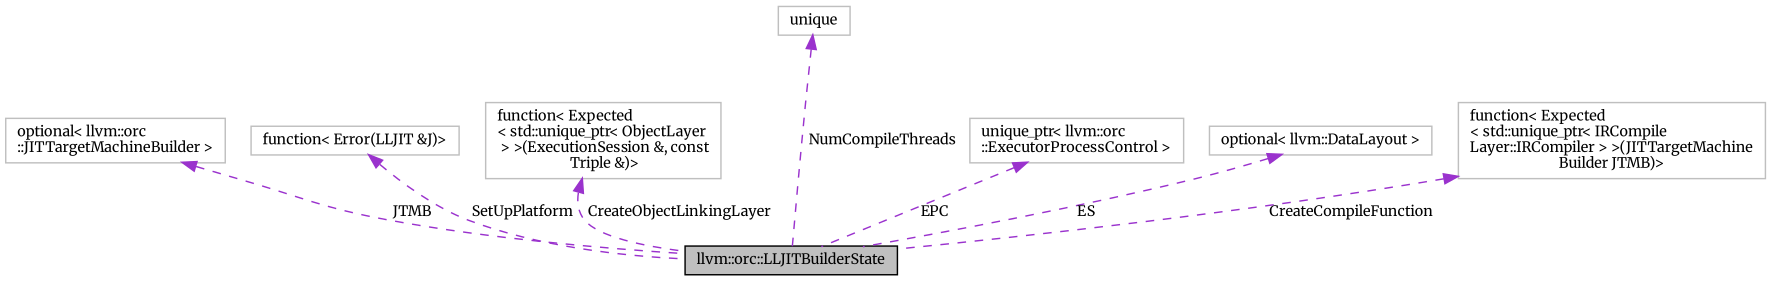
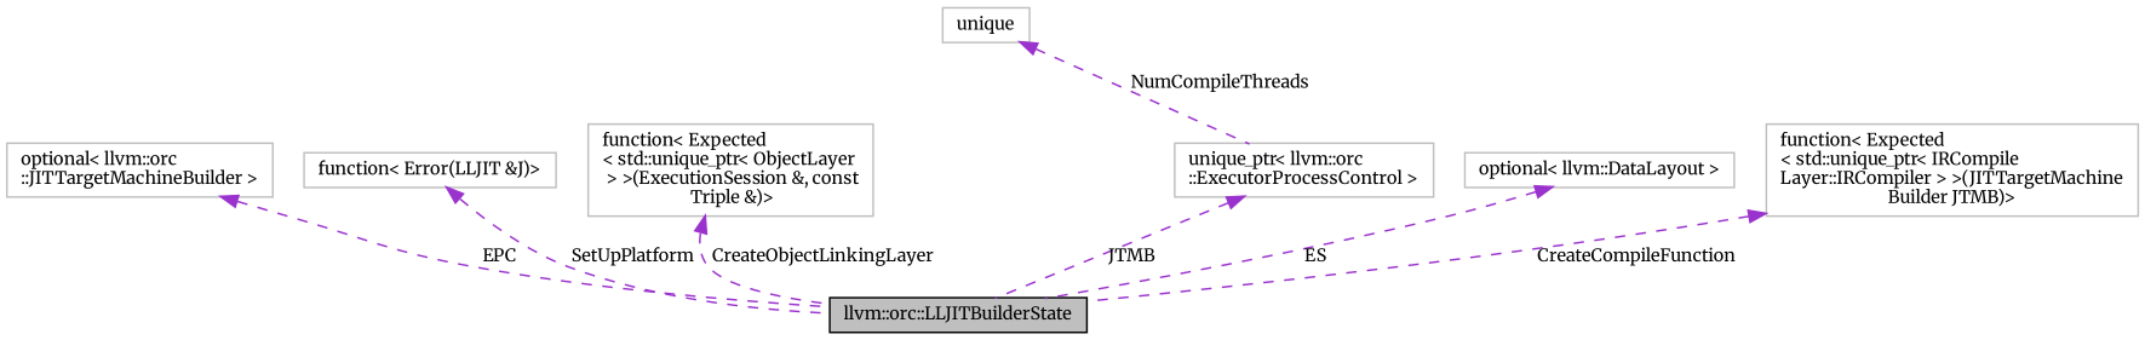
  digraph {
    fontname=Merriweather
    rankdir=TB
    node [color=grey75 fontname=Merriweather fontsize=10 shape=record]
    edge [color=darkorchid3 dir=back fontname=Merriweather fontsize=10 labelfontname=Helvetica labelfontsize=10 style=dashed]
    n1 [color=black fillcolor=grey75 fontcolor=black height=0.2 label="llvm::orc::LLJITBuilderState" style=filled width=0.4]
    n2 [height=0.2 label="optional\< llvm::orc\l::JITTargetMachineBuilder \>" width=0.4]
    n3 [height=0.2 label="function\< Error(LLJIT &J)\>" width=0.4]
    n4 [height=0.2 label="function\< Expected\l\< std::unique_ptr\< ObjectLayer\l \> \>(ExecutionSession &, const\l Triple &)\>" width=0.4]
    n5 [height=0.2 label=unique width=0.4]
    n6 [height=0.2 label="unique_ptr\< llvm::orc\l::ExecutorProcessControl \>" width=0.4]
    n7 [height=0.2 label="optional\< llvm::DataLayout \>" width=0.4]
    n8 [height=0.2 label="function\< Expected\l\< std::unique_ptr\< IRCompile\lLayer::IRCompiler \> \>(JITTargetMachine\lBuilder JTMB)\>" width=0.4]
-   n2 -> n1 [label=" JTMB"]
+   n2 -> n1 [label=" EPC"]
    n3 -> n1 [label=" SetUpPlatform"]
    n4 -> n1 [label=" CreateObjectLinkingLayer"]
-   n5 -> n1 [label=" NumCompileThreads"]
-   n6 -> n1 [label=" EPC"]
+   n5 -> n6 [label=" NumCompileThreads"]
+   n6 -> n1 [label=" JTMB"]
    n7 -> n1 [label=" ES"]
    n8 -> n1 [label=" CreateCompileFunction"]
  }
